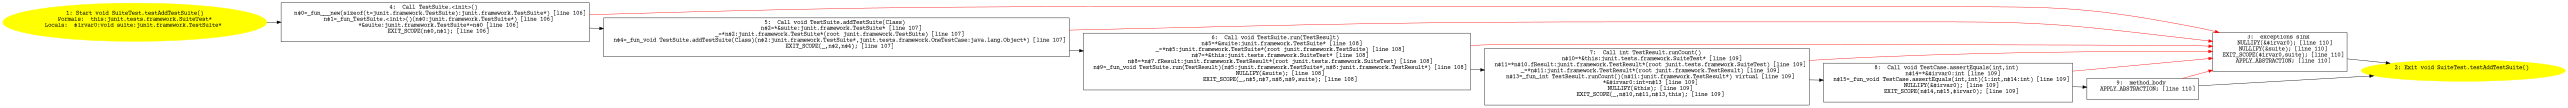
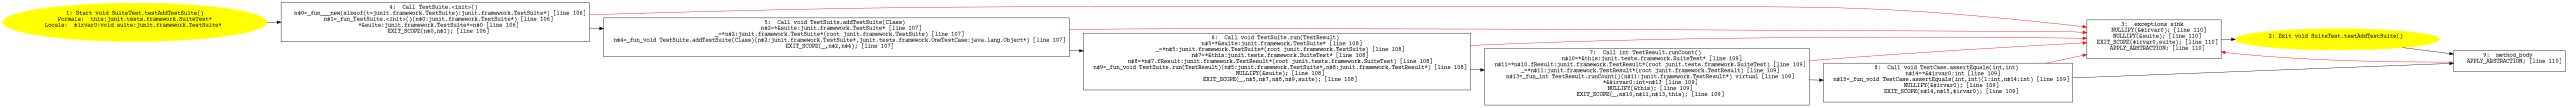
  digraph {
    rankdir=LR
    fontname="Courier Prime"
    node [fontname="Courier Prime" shape=box]
    edge [fontname="Courier Prime"]
    n1 [color=yellow label="1: Start void SuiteTest.testAddTestSuite()\nFormals:  this:junit.tests.framework.SuiteTest*\nLocals:  $irvar0:void suite:junit.framework.TestSuite* \n  " style=filled shape=""]
    n2 [label="4:  Call TestSuite.<init>() \n   n$0=_fun___new(sizeof(t=junit.framework.TestSuite):junit.framework.TestSuite*) [line 106]\n  n$1=_fun_TestSuite.<init>()(n$0:junit.framework.TestSuite*) [line 106]\n  *&suite:junit.framework.TestSuite*=n$0 [line 106]\n  EXIT_SCOPE(n$0,n$1); [line 106]\n "]
    n3 [label="3:  exceptions sink \n   NULLIFY(&$irvar0); [line 110]\n  NULLIFY(&suite); [line 110]\n  EXIT_SCOPE($irvar0,suite); [line 110]\n  APPLY_ABSTRACTION; [line 110]\n "]
    n4 [label="5:  Call void TestSuite.addTestSuite(Class) \n   n$2=*&suite:junit.framework.TestSuite* [line 107]\n  _=*n$2:junit.framework.TestSuite*(root junit.framework.TestSuite) [line 107]\n  n$4=_fun_void TestSuite.addTestSuite(Class)(n$2:junit.framework.TestSuite*,junit.tests.framework.OneTestCase:java.lang.Object*) [line 107]\n  EXIT_SCOPE(_,n$2,n$4); [line 107]\n "]
    n5 [color=yellow label="2: Exit void SuiteTest.testAddTestSuite() \n  " style=filled shape=""]
    n6 [label="6:  Call void TestSuite.run(TestResult) \n   n$5=*&suite:junit.framework.TestSuite* [line 108]\n  _=*n$5:junit.framework.TestSuite*(root junit.framework.TestSuite) [line 108]\n  n$7=*&this:junit.tests.framework.SuiteTest* [line 108]\n  n$8=*n$7.fResult:junit.framework.TestResult*(root junit.tests.framework.SuiteTest) [line 108]\n  n$9=_fun_void TestSuite.run(TestResult)(n$5:junit.framework.TestSuite*,n$8:junit.framework.TestResult*) [line 108]\n  NULLIFY(&suite); [line 108]\n  EXIT_SCOPE(_,n$5,n$7,n$8,n$9,suite); [line 108]\n "]
    n7 [label="7:  Call int TestResult.runCount() \n   n$10=*&this:junit.tests.framework.SuiteTest* [line 109]\n  n$11=*n$10.fResult:junit.framework.TestResult*(root junit.tests.framework.SuiteTest) [line 109]\n  _=*n$11:junit.framework.TestResult*(root junit.framework.TestResult) [line 109]\n  n$13=_fun_int TestResult.runCount()(n$11:junit.framework.TestResult*) virtual [line 109]\n  *&$irvar0:int=n$13 [line 109]\n  NULLIFY(&this); [line 109]\n  EXIT_SCOPE(_,n$10,n$11,n$13,this); [line 109]\n "]
    n8 [label="8:  Call void TestCase.assertEquals(int,int) \n   n$14=*&$irvar0:int [line 109]\n  n$15=_fun_void TestCase.assertEquals(int,int)(1:int,n$14:int) [line 109]\n  NULLIFY(&$irvar0); [line 109]\n  EXIT_SCOPE(n$14,n$15,$irvar0); [line 109]\n "]
    n9 [label="9:  method_body \n   APPLY_ABSTRACTION; [line 110]\n "]
    n1 -> n2
    n2 -> n3 [color=red]
    n2 -> n4
    n3 -> n5
    n4 -> n3 [color=red]
    n4 -> n6
    n6 -> n3 [color=red]
    n6 -> n7
    n7 -> n3 [color=red]
    n7 -> n8
    n8 -> n3 [color=red]
    n8 -> n9
    n9 -> n3 [color=red]
-   n9 -> n5
+   n5 -> n9
  }
